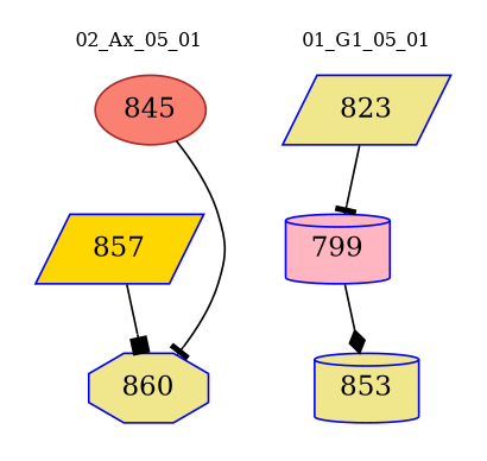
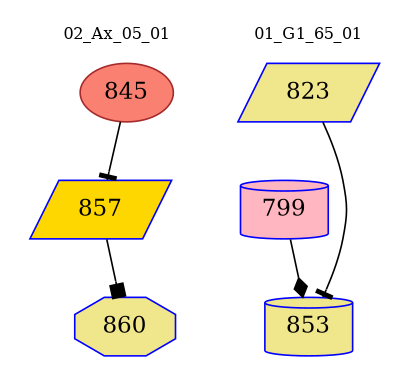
  digraph {
    node [color=blue fillcolor=khaki shape=parallelogram style=filled]
    edge [arrowhead=tee color=black]
    n1 [color=brown fillcolor=salmon label=845 shape=ellipse]
    n2 [fillcolor=gold label=857]
    n3 [label=860 shape=octagon]
    n4 [label=823]
    n5 [fillcolor=lightpink label=799 shape=cylinder]
    n6 [label=853 shape=cylinder]
    subgraph cluster_1 {
      color=white
      fontsize=10
      label="02_Ax_05_01"
      n1
      n2
      n3
    }
    subgraph cluster_2 {
      color=white
      fontsize=10
-     label="01_G1_05_01"
+     label="01_G1_65_01"
      n4
      n5
      n6
    }
-   n1 -> n3
+   n1 -> n2
    n2 -> n3 [arrowhead=box]
-   n4 -> n5
+   n4 -> n6
    n5 -> n6 [arrowhead=diamond]
  }
